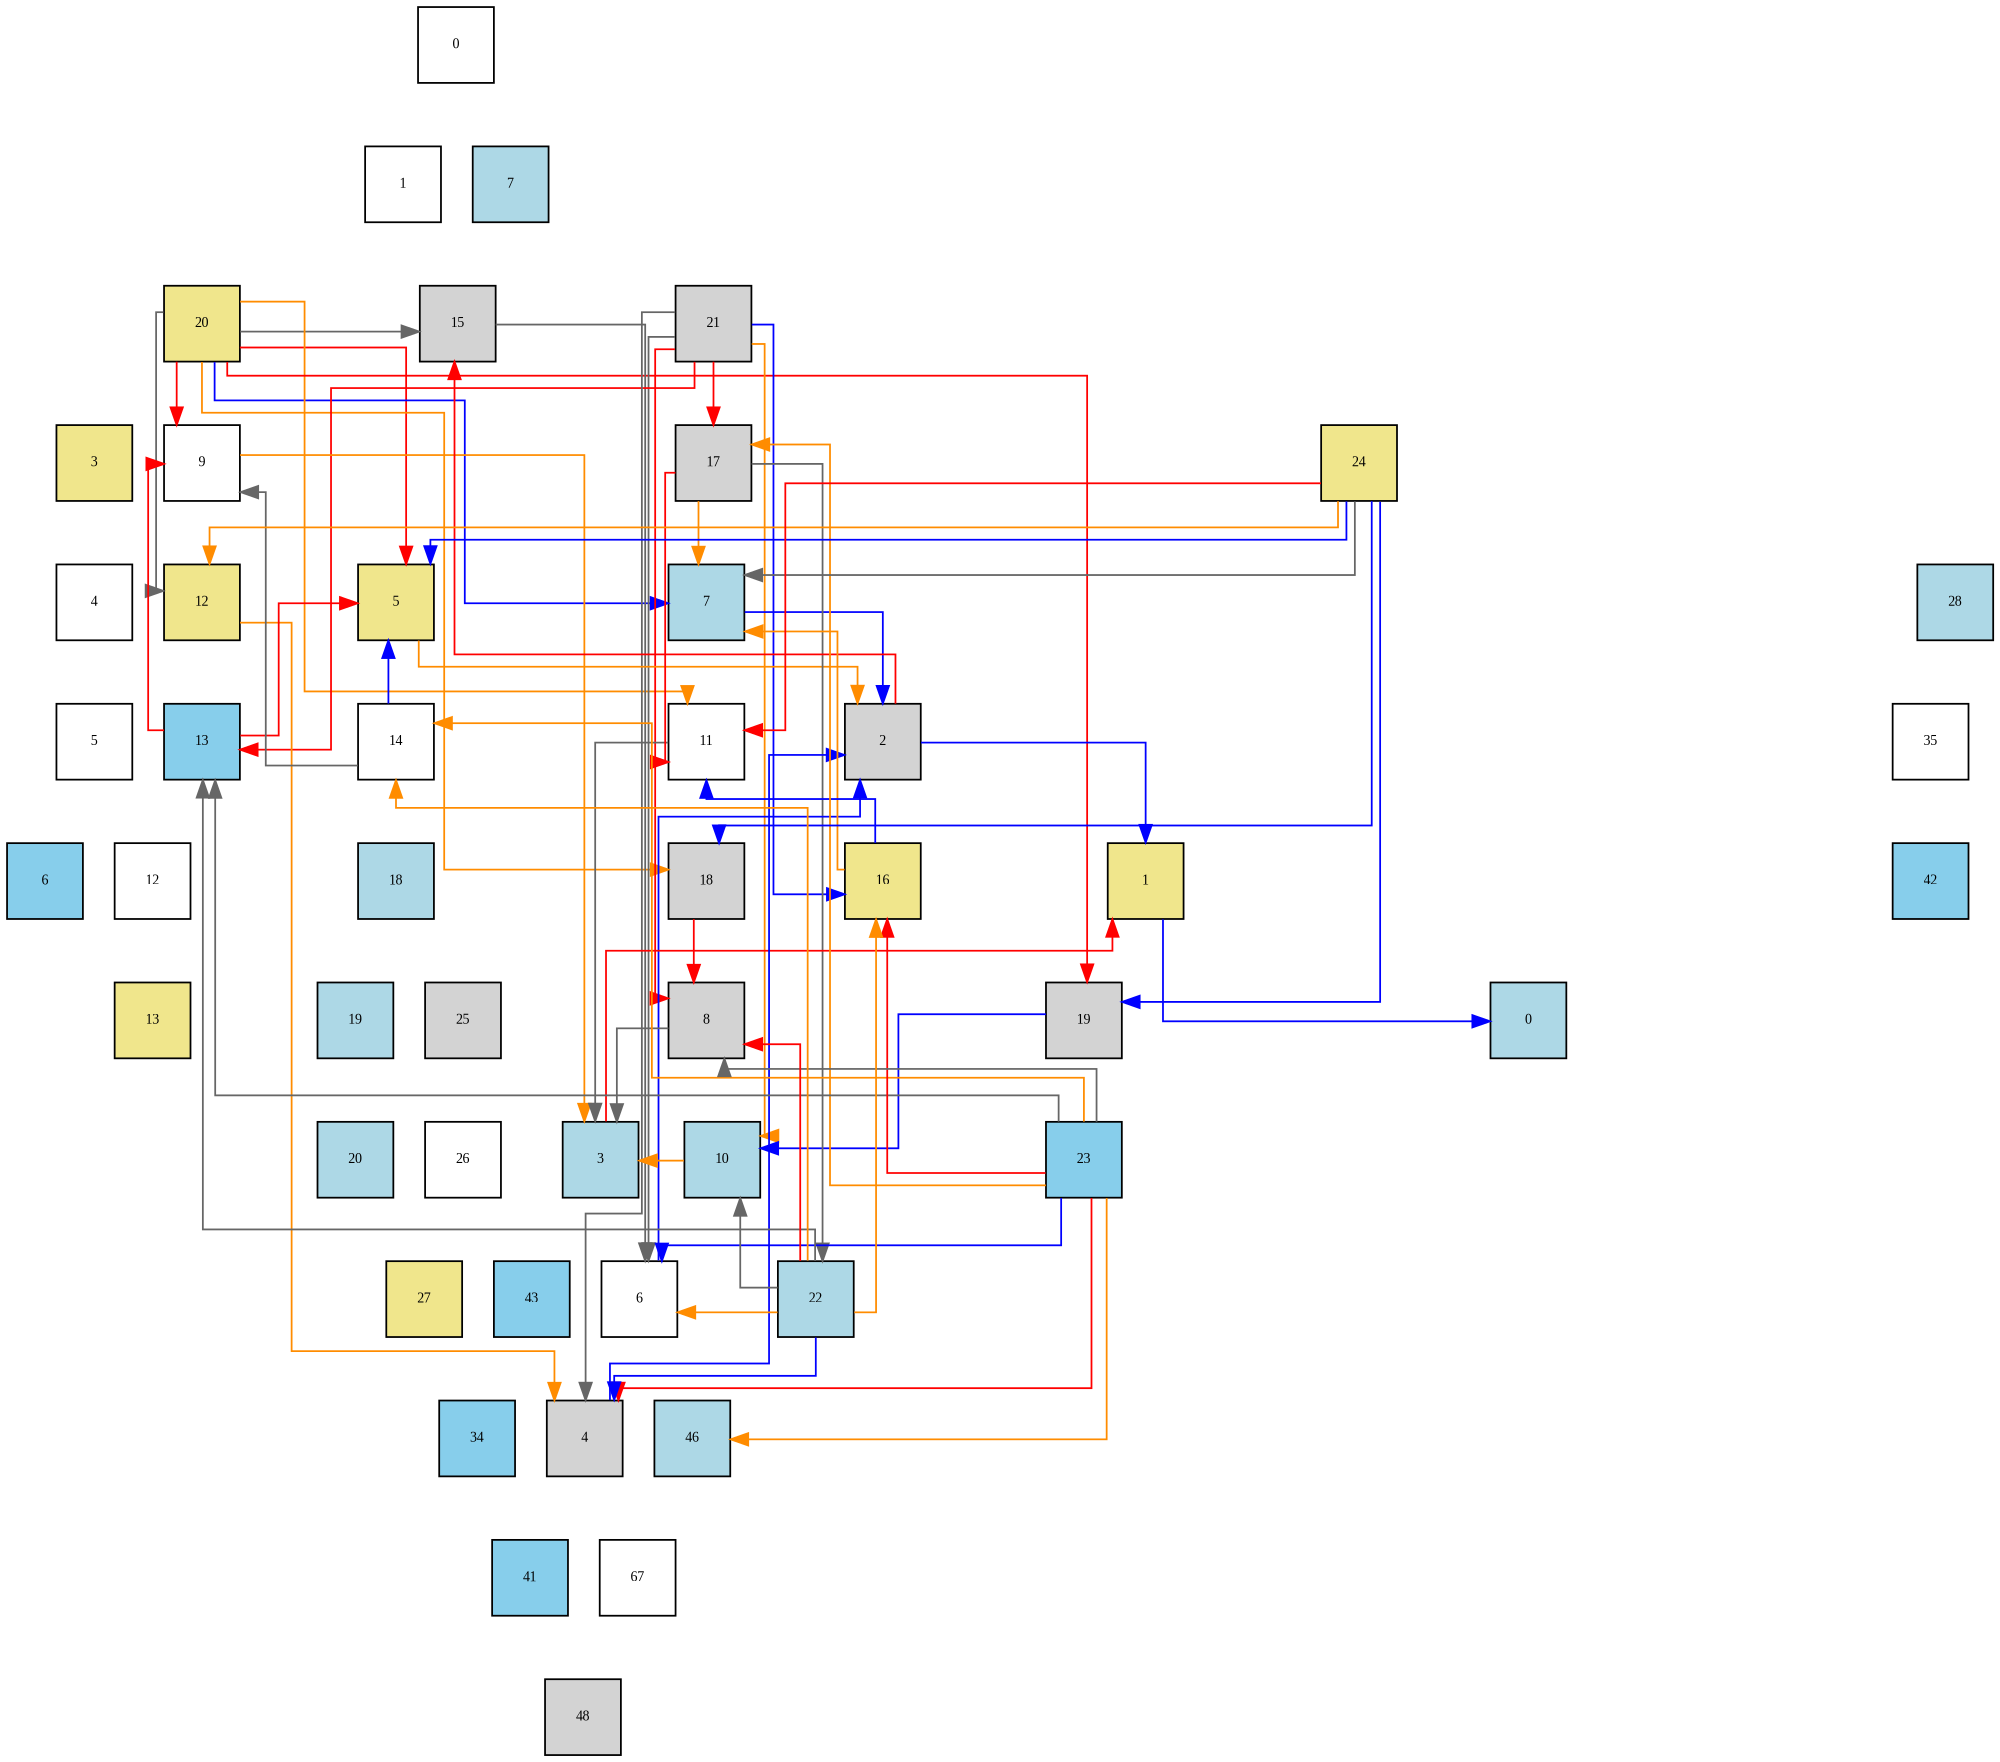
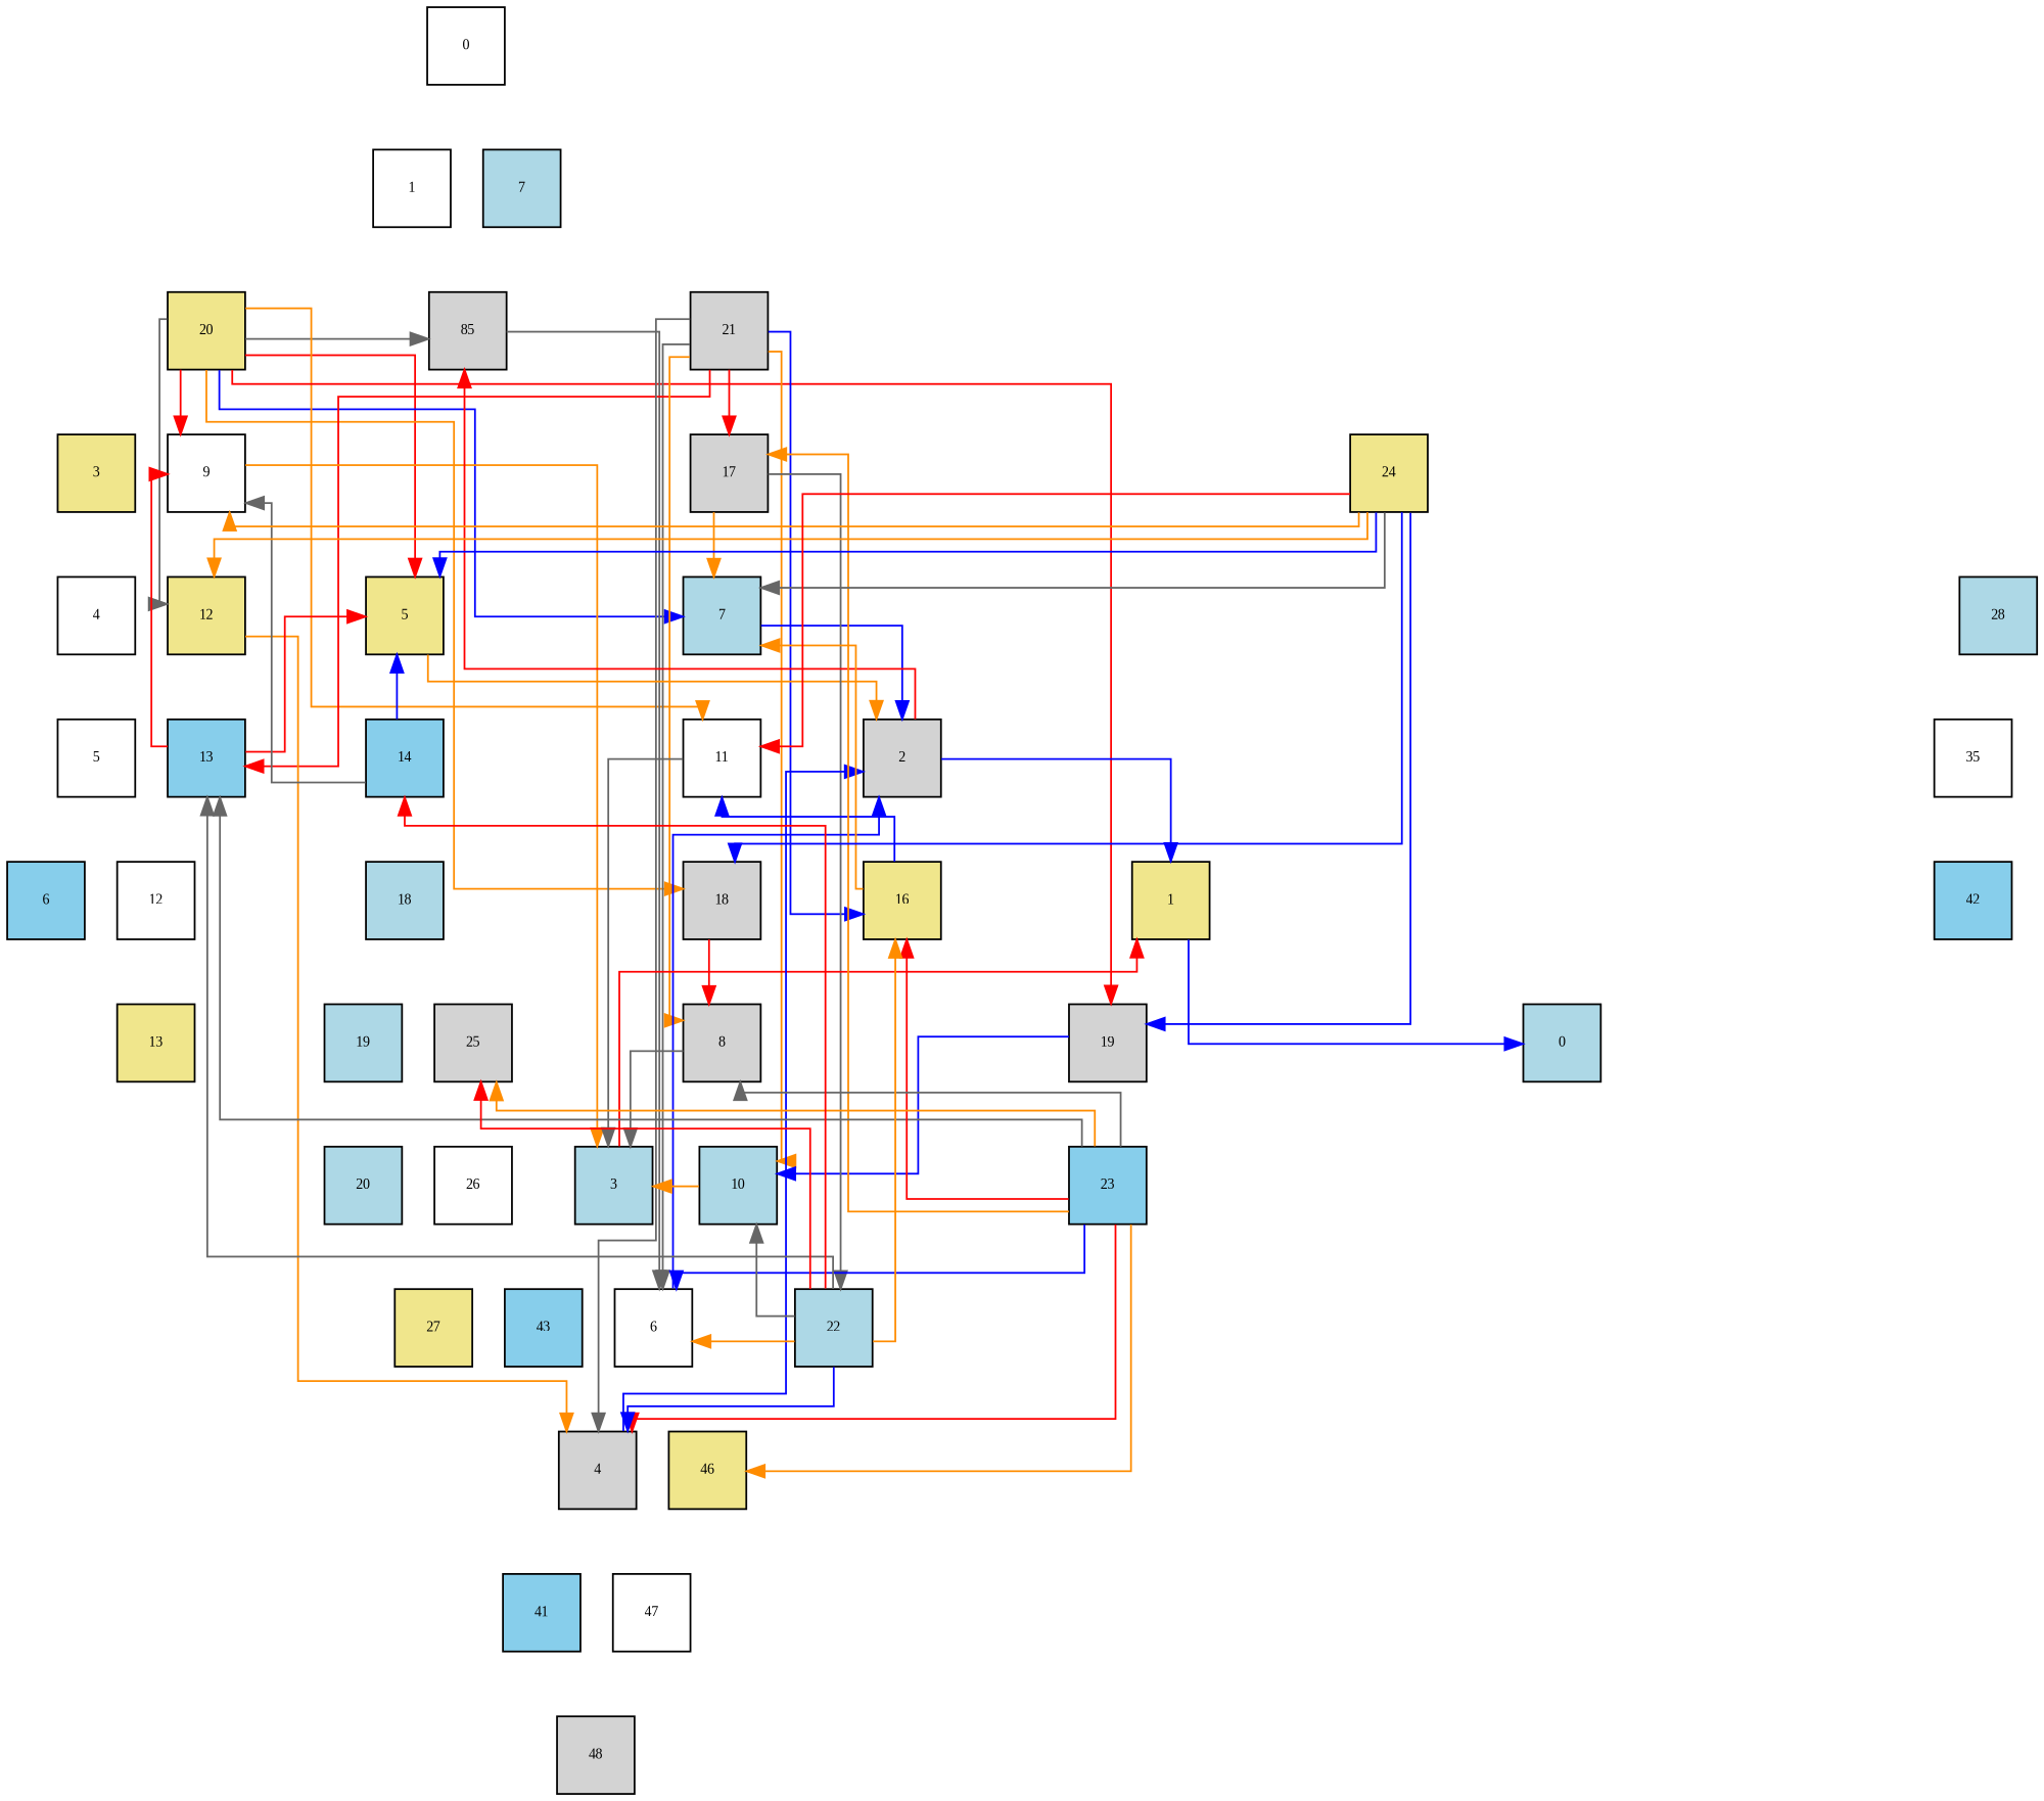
  digraph {
    fontname="Liberation Serif"
    rank=same
    rankdir=TB
    splines=ortho
    node [fillcolor=white fixedsize=true fontname="Liberation Serif" fontsize=8 shape=square style=filled]
    edge [constraint=true fontname="Liberation Serif" style=invis]
    n1 [label=0 width=0.6]
    n2 [label=1 width=0.6]
    n3 [fillcolor=lightblue label=7 width=0.6]
    n4 [fillcolor=khaki label=20 width=0.6]
-   n5 [fillcolor=lightgrey label=15 width=0.6]
+   n5 [fillcolor=lightgrey label=85 width=0.6]
    n6 [fillcolor=lightgrey label=21 width=0.6]
    n7 [fillcolor=khaki label=3 width=0.6]
    n8 [label=9 width=0.6]
    n9 [fillcolor=khaki label=12 width=0.6]
    n10 [fillcolor=khaki label=5 width=0.6]
    n11 [fillcolor=lightblue label=7 width=0.6]
    n12 [label=11 width=0.6]
    n13 [fillcolor=lightgrey label=18 width=0.6]
    n14 [fillcolor=lightgrey label=19 width=0.6]
    n15 [fillcolor=lightgrey label=17 width=0.6]
    n16 [label=6 width=0.6]
    n17 [label=4 width=0.6]
    n18 [fillcolor=lightblue label=3 width=0.6]
    n19 [fillcolor=skyblue label=13 width=0.6]
-   n20 [label=14 width=0.6]
+   n20 [fillcolor=skyblue label=14 width=0.6]
    n21 [fillcolor=lightgrey label=4 width=0.6]
    n22 [fillcolor=lightgrey label=2 width=0.6]
    n23 [fillcolor=khaki label=16 width=0.6]
    n24 [fillcolor=lightgrey label=8 width=0.6]
    n25 [fillcolor=lightgrey label=25 width=0.6]
    n26 [fillcolor=lightblue label=10 width=0.6]
    n27 [fillcolor=skyblue label=23 width=0.6]
    n28 [label=5 width=0.6]
    n29 [fillcolor=skyblue label=6 width=0.6]
    n30 [label=12 width=0.6]
    n31 [fillcolor=lightblue label=18 width=0.6]
    n32 [fillcolor=khaki label=13 width=0.6]
    n33 [fillcolor=lightblue label=19 width=0.6]
    n34 [fillcolor=lightblue label=20 width=0.6]
    n35 [fillcolor=khaki label=24 width=0.6]
    n36 [fillcolor=lightblue label=22 width=0.6]
-   n37 [fillcolor=lightblue label=46 width=0.6]
+   n37 [fillcolor=khaki label=46 width=0.6]
    n38 [fillcolor=skyblue label=43 width=0.6]
    n39 [fillcolor=khaki label=1 width=0.6]
    n40 [fillcolor=skyblue label=41 width=0.6]
-   n41 [label=67 width=0.6]
+   n41 [label=47 width=0.6]
    n42 [label=26 width=0.6]
    n43 [fillcolor=khaki label=27 width=0.6]
    n44 [fillcolor=lightblue label=28 width=0.6]
-   n45 [fillcolor=skyblue label=34 width=0.6]
    n46 [label=35 width=0.6]
    n47 [fillcolor=skyblue label=42 width=0.6]
    n48 [fillcolor=lightblue label=0 width=0.6]
    n49 [fillcolor=lightgrey label=48 width=0.6]
    n1 -> n2
    n1 -> n3
    n2 -> n4
    n2 -> n5
    n3 -> n5
    n3 -> n6
    n4 -> n5 [color=gray40 constraint=false style=vis]
    n4 -> n7
    n4 -> n8 [color=red constraint=false style=vis]
    n4 -> n8
    n4 -> n9 [color=gray40 constraint=false style=vis]
    n4 -> n10 [color=red constraint=false style=vis]
    n4 -> n11 [color=blue constraint=false style=vis]
    n4 -> n12 [color=darkorange constraint=false style=vis]
    n4 -> n13 [color=darkorange constraint=false style=vis]
    n4 -> n14 [color=red constraint=false style=vis]
    n5 -> n8
    n5 -> n15
    n5 -> n16 [color=gray40 constraint=false style=vis]
    n6 -> n15 [color=red constraint=false style=vis]
    n6 -> n15
    n6 -> n16 [color=gray40 constraint=false style=vis]
    n6 -> n19 [color=red constraint=false style=vis]
    n6 -> n21 [color=gray40 constraint=false style=vis]
    n6 -> n23 [color=blue constraint=false style=vis]
-   n6 -> n24 [color=red constraint=false style=vis]
+   n6 -> n24 [color=darkorange constraint=false style=vis]
    n6 -> n26 [color=darkorange constraint=false style=vis]
    n6 -> n35
    n7 -> n9
    n7 -> n17
    n8 -> n9
    n8 -> n10
    n8 -> n18 [color=darkorange constraint=false style=vis]
    n9 -> n19
    n9 -> n20
    n9 -> n21 [color=darkorange constraint=false style=vis]
    n10 -> n12
    n10 -> n20
    n10 -> n22 [color=darkorange constraint=false style=vis]
    n11 -> n12
    n11 -> n22 [color=blue constraint=false style=vis]
    n11 -> n22
    n12 -> n13
    n12 -> n18 [color=gray40 constraint=false style=vis]
    n12 -> n23
    n13 -> n24 [color=red constraint=false style=vis]
    n13 -> n24
    n13 -> n25
    n14 -> n26 [color=blue constraint=false style=vis]
    n14 -> n26
    n14 -> n27
    n15 -> n10
    n15 -> n11 [color=darkorange constraint=false style=vis]
    n15 -> n11
-   n15 -> n12 [color=red constraint=false style=vis]
    n15 -> n36 [color=gray40 constraint=false style=vis]
    n16 -> n21
    n16 -> n22 [color=blue constraint=false style=vis]
    n16 -> n37
    n17 -> n19
    n17 -> n28
    n18 -> n16
    n18 -> n38
    n18 -> n39 [color=red constraint=false style=vis]
    n19 -> n8 [color=red constraint=false style=vis]
    n19 -> n10 [color=red constraint=false style=vis]
    n19 -> n30
    n19 -> n31
    n20 -> n8 [color=gray40 constraint=false style=vis]
    n20 -> n10 [color=blue constraint=false style=vis]
    n20 -> n13
    n20 -> n31
    n21 -> n22 [color=blue constraint=false style=vis]
    n21 -> n40
    n21 -> n41
    n22 -> n5 [color=red constraint=false style=vis]
    n22 -> n23
    n22 -> n39 [color=blue constraint=false style=vis]
    n22 -> n39
    n23 -> n11 [color=darkorange constraint=false style=vis]
    n23 -> n12 [color=blue constraint=false style=vis]
    n23 -> n14
    n23 -> n24
    n24 -> n18 [color=gray40 constraint=false style=vis]
    n24 -> n18
    n24 -> n26
    n25 -> n18
    n25 -> n42
    n26 -> n16
    n26 -> n18 [color=darkorange constraint=false style=vis]
    n26 -> n36
    n27 -> n15 [color=darkorange constraint=false style=vis]
    n27 -> n16 [color=blue constraint=false style=vis]
    n27 -> n19 [color=gray40 constraint=false style=vis]
-   n27 -> n20 [color=darkorange constraint=false style=vis]
+   n27 -> n25 [color=darkorange constraint=false style=vis]
    n27 -> n21 [color=red constraint=false style=vis]
    n27 -> n23 [color=red constraint=false style=vis]
    n27 -> n24 [color=gray40 constraint=false style=vis]
    n27 -> n36
    n27 -> n37 [color=darkorange constraint=false style=vis]
    n28 -> n29
    n28 -> n30
    n29 -> n32
    n30 -> n32
    n30 -> n33
    n31 -> n25
    n31 -> n33
    n32 -> n34
    n33 -> n34
    n33 -> n42
    n34 -> n43
+   n35 -> n8 [color=darkorange constraint=false style=vis]
    n35 -> n9 [color=darkorange constraint=false style=vis]
    n35 -> n10 [color=blue constraint=false style=vis]
    n35 -> n11 [color=gray40 constraint=false style=vis]
    n35 -> n11
    n35 -> n12 [color=red constraint=false style=vis]
    n35 -> n13 [color=blue constraint=false style=vis]
    n35 -> n14 [color=blue constraint=false style=vis]
    n35 -> n44
    n36 -> n16 [color=darkorange constraint=false style=vis]
    n36 -> n19 [color=gray40 constraint=false style=vis]
-   n36 -> n20 [color=darkorange constraint=false style=vis]
+   n36 -> n20 [color=red constraint=false style=vis]
    n36 -> n21 [color=blue constraint=false style=vis]
    n36 -> n23 [color=darkorange constraint=false style=vis]
-   n36 -> n24 [color=red constraint=false style=vis]
+   n36 -> n25 [color=red constraint=false style=vis]
    n36 -> n26 [color=gray40 constraint=false style=vis]
    n36 -> n37
    n37 -> n41
    n38 -> n21
-   n38 -> n45
    n39 -> n14
    n39 -> n48 [color=blue constraint=false style=vis]
    n39 -> n48
    n40 -> n49
    n41 -> n49
    n42 -> n38
    n42 -> n43
-   n43 -> n45
    n44 -> n22
    n44 -> n46
-   n45 -> n40
    n46 -> n39
    n46 -> n47
    n47 -> n48
    n48 -> n27
  }
